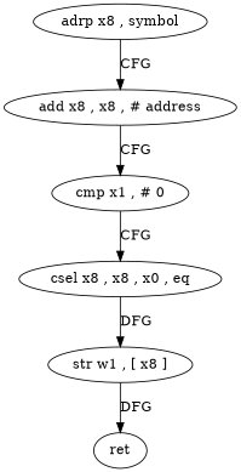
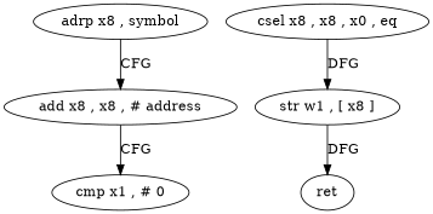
  digraph {
    n1 [label="adrp x8 , symbol"]
    n2 [label="add x8 , x8 , # address"]
    n3 [label="cmp x1 , # 0"]
    n4 [label="csel x8 , x8 , x0 , eq"]
    n5 [label="str w1 , [ x8 ]"]
    n6 [label=ret]
    n1 -> n2 [label=CFG]
    n2 -> n3 [label=CFG]
-   n3 -> n4 [label=CFG]
    n4 -> n5 [label=DFG]
    n5 -> n6 [label=DFG]
  }
